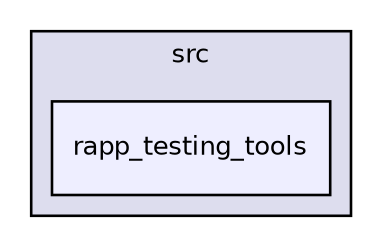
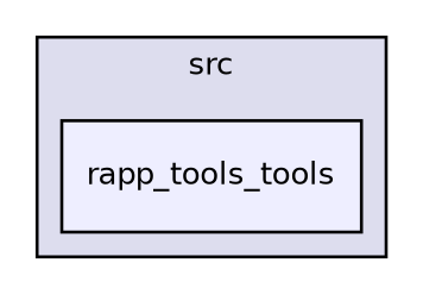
  digraph {
    compound=true
    rankdir=LR
-   n1 [fillcolor="#eeeeff" fontname=Helvetica fontsize=10 label=rapp_testing_tools pencolor=black shape=box style=filled]
+   n1 [fillcolor="#eeeeff" fontname=Helvetica fontsize=10 label=rapp_tools_tools pencolor=black shape=box style=filled]
    subgraph cluster_1 {
      bgcolor="#ddddee"
      fontname=Helvetica
      fontsize=10
      label=src
      pencolor=black
      n1
    }
  }
